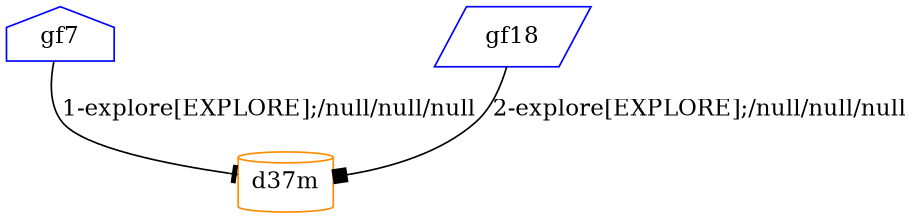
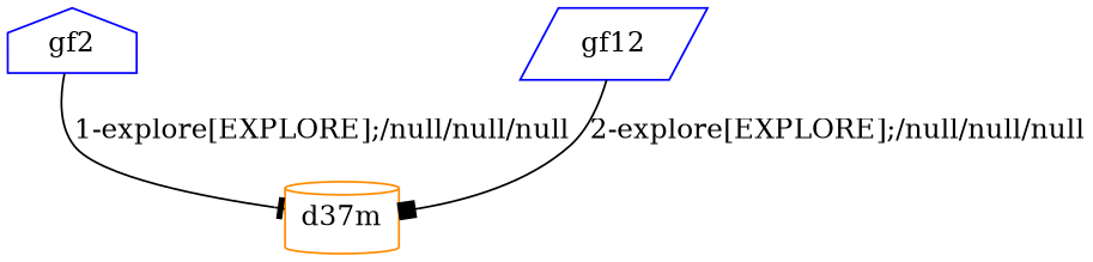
  digraph {
    node [color=blue]
-   gf7 [shape=house]
+   gf7 [shape=house label=gf2]
    d37m [color=darkorange shape=cylinder]
-   gf18 [shape=parallelogram]
+   gf18 [shape=parallelogram label=gf12]
    gf7 -> d37m [arrowhead=tee label="1-explore[EXPLORE];/null/null/null"]
    gf18 -> d37m [arrowhead=box label="2-explore[EXPLORE];/null/null/null"]
  }
